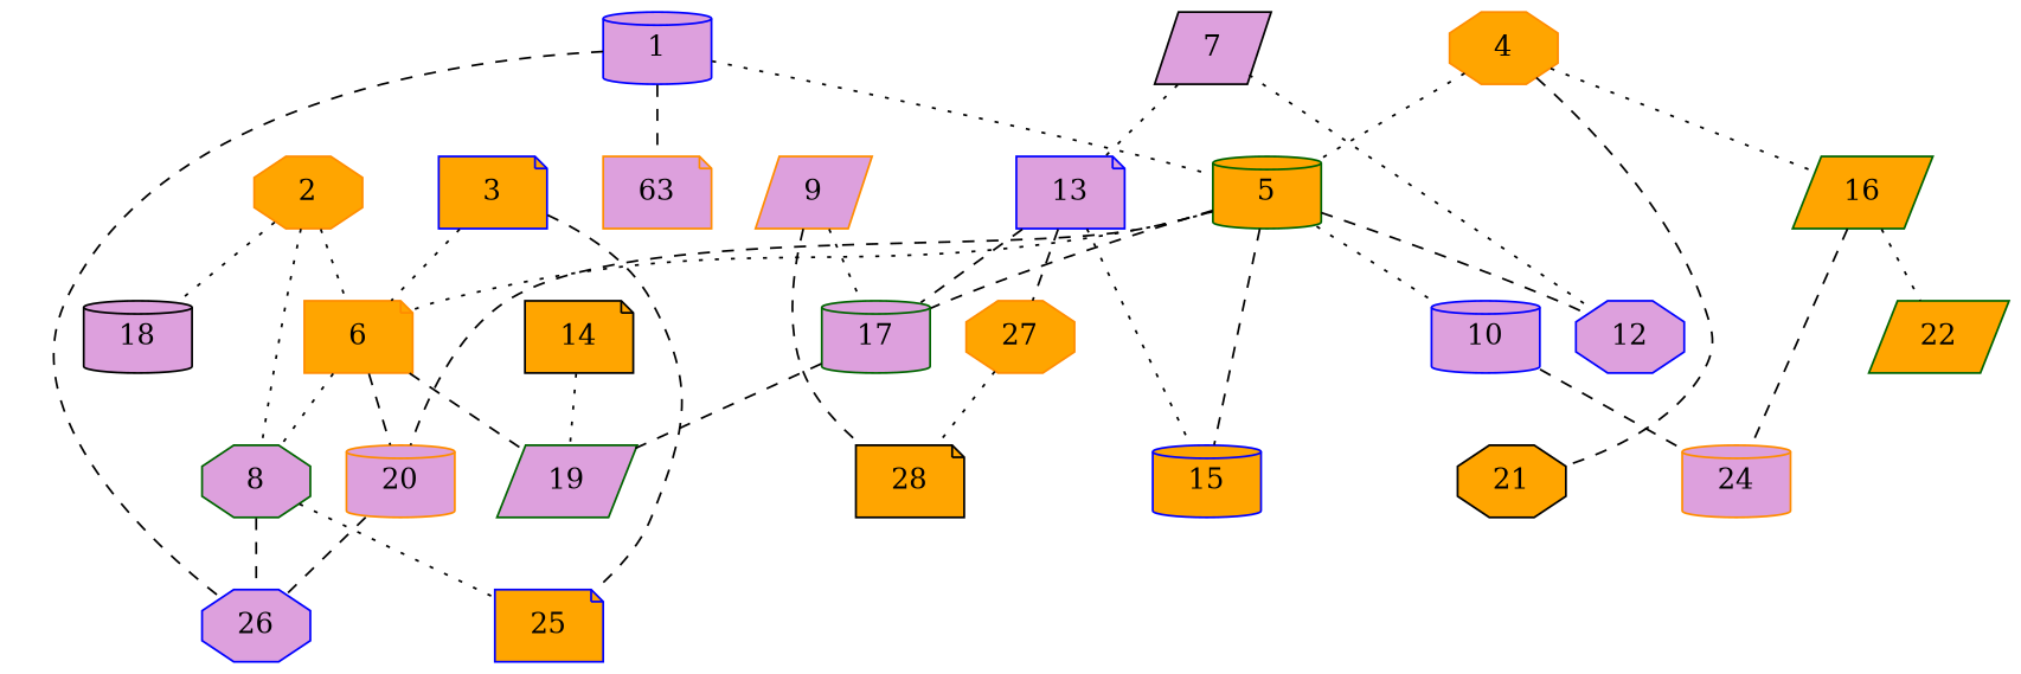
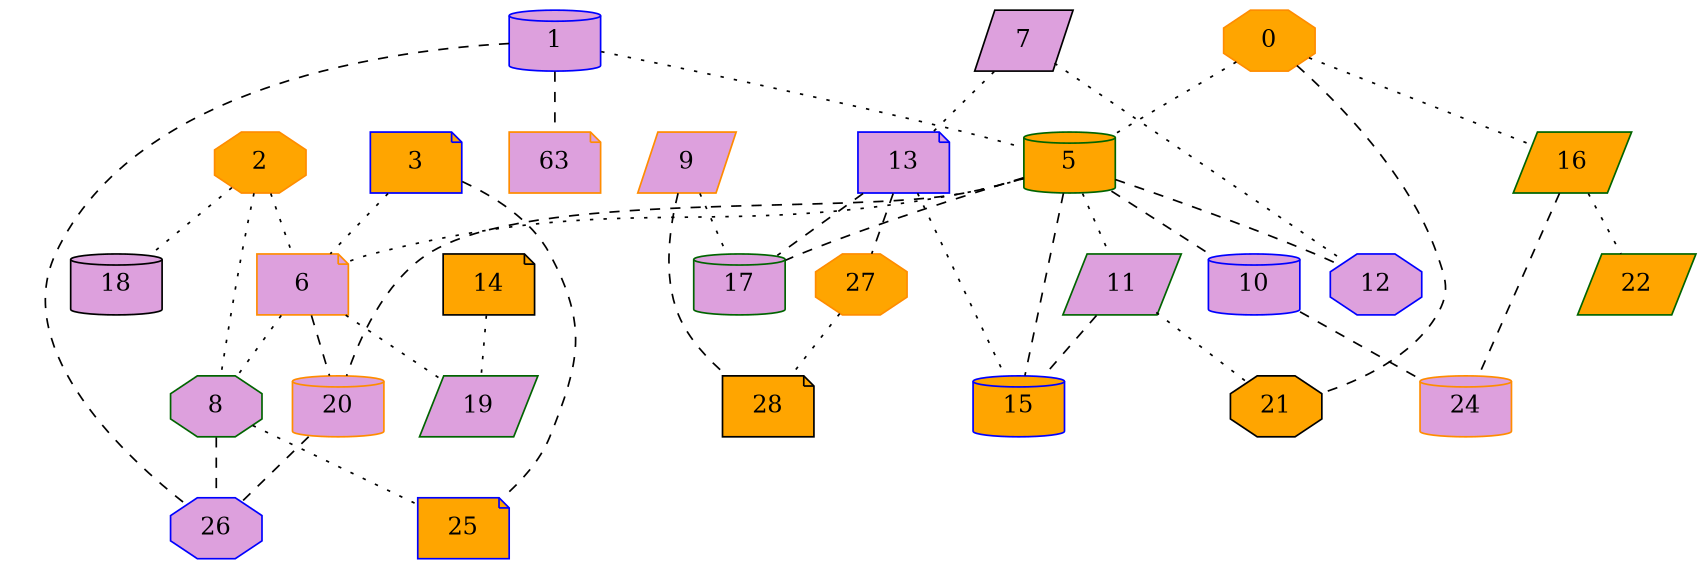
  graph {
    node [color=blue fillcolor=plum shape=cylinder style=filled]
    edge [style=dotted weight=1.0]
    5 [color=darkgreen fillcolor=orange]
    1
    n3 [color=darkorange label=63 shape=note]
    26 [shape=octagon]
-   6 [color=darkorange fillcolor=orange shape=note]
+   6 [color=darkorange shape=note]
    10
+   11 [color=darkgreen shape=parallelogram]
    12 [shape=octagon]
    15 [fillcolor=orange]
    17 [color=darkgreen]
    20 [color=darkorange]
    2 [color=darkorange fillcolor=orange shape=octagon]
    8 [color=darkgreen shape=octagon]
    18 [color=black]
    19 [color=darkgreen shape=parallelogram]
    25 [fillcolor=orange shape=note]
    3 [fillcolor=orange shape=note]
-   4 [color=darkorange fillcolor=orange shape=octagon]
+   4 [color=darkorange fillcolor=orange shape=octagon label=0]
    16 [color=darkgreen fillcolor=orange shape=parallelogram]
    21 [color=black fillcolor=orange shape=octagon]
    24 [color=darkorange]
    22 [color=darkgreen fillcolor=orange shape=parallelogram]
    7 [color=black shape=parallelogram]
    13 [shape=note]
    27 [color=darkorange fillcolor=orange shape=octagon]
    9 [color=darkorange shape=parallelogram]
    28 [color=black fillcolor=orange shape=note]
    14 [color=black fillcolor=orange shape=note]
    5 -- 6
-   5 -- 10
+   5 -- 10 [style=dashed]
+   5 -- 11
    5 -- 12 [style=dashed]
    5 -- 15 [style=dashed]
    5 -- 17 [style=dashed]
    5 -- 20 [style=dashed]
    1 -- 5
    1 -- n3 [style=dashed]
    1 -- 26 [style=dashed]
    6 -- 20 [style=dashed]
    6 -- 8
-   6 -- 19 [style=dashed]
+   6 -- 19
    10 -- 24 [style=dashed]
-   17 -- 19 [style=dashed]
+   11 -- 15 [style=dashed]
+   11 -- 21
    20 -- 26 [style=dashed]
    2 -- 6 [weight=2.0]
    2 -- 8
    2 -- 18
    8 -- 26 [style=dashed]
    8 -- 25
    3 -- 6
    3 -- 25 [style=dashed]
    4 -- 5 [weight=2.0]
    4 -- 16
    4 -- 21 [style=dashed]
    16 -- 24 [style=dashed]
    16 -- 22
    7 -- 12
    7 -- 13
    13 -- 15
    13 -- 17 [style=dashed]
    13 -- 27 [style=dashed]
    27 -- 28
    9 -- 17
    9 -- 28 [style=dashed]
    14 -- 19
  }
